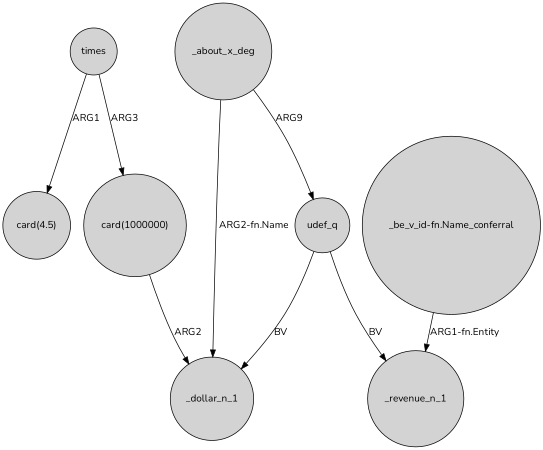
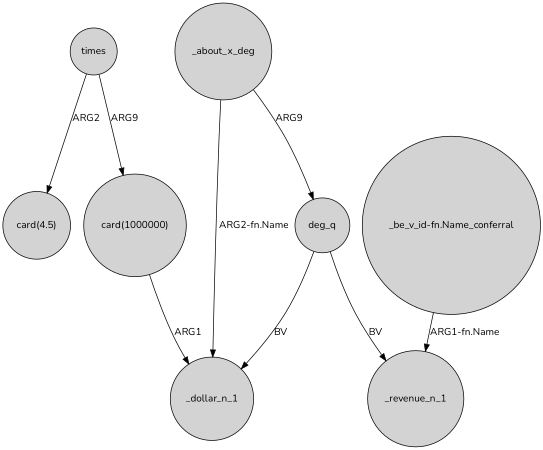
  digraph {
    fontname=Nunito
    node [fontname=Nunito shape=circle style=filled]
    edge [fontname=Nunito]
    times
    "card(1000000)"
    "card(4.5)"
    _dollar_n_1
    "_be_v_id-fn.Name_conferral"
    _revenue_n_1
-   udef_q
+   udef_q [label=deg_q]
    _about_x_deg
-   times -> "card(1000000)" [label=ARG3]
-   times -> "card(4.5)" [label=ARG1]
-   "card(1000000)" -> _dollar_n_1 [label=ARG2]
-   "_be_v_id-fn.Name_conferral" -> _revenue_n_1 [label="ARG1-fn.Entity"]
+   times -> "card(1000000)" [label=ARG9]
+   times -> "card(4.5)" [label=ARG2]
+   "card(1000000)" -> _dollar_n_1 [label=ARG1]
+   "_be_v_id-fn.Name_conferral" -> _revenue_n_1 [label="ARG1-fn.Name"]
    udef_q -> _dollar_n_1 [label=BV]
    udef_q -> _revenue_n_1 [label=BV]
    _about_x_deg -> _dollar_n_1 [label="ARG2-fn.Name"]
    _about_x_deg -> udef_q [label=ARG9]
  }
